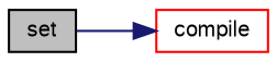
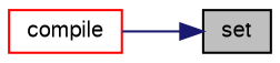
  digraph {
    rankdir=LR
    node [fontname=FreeSans fontsize=10 shape=record]
    n1 [color=black fillcolor=grey75 fontcolor=black height=0.2 label=set style=filled width=0.4]
    n2 [color=red height=0.2 label=compile width=0.4]
-   n1 -> n2 [color=midnightblue fontname=FreeSans fontsize=10 labelfontname=FreeSans labelfontsize=10 style=solid]
+   n2 -> n1 [color=midnightblue fontname=FreeSans fontsize=10 labelfontname=FreeSans labelfontsize=10 style=solid]
  }
